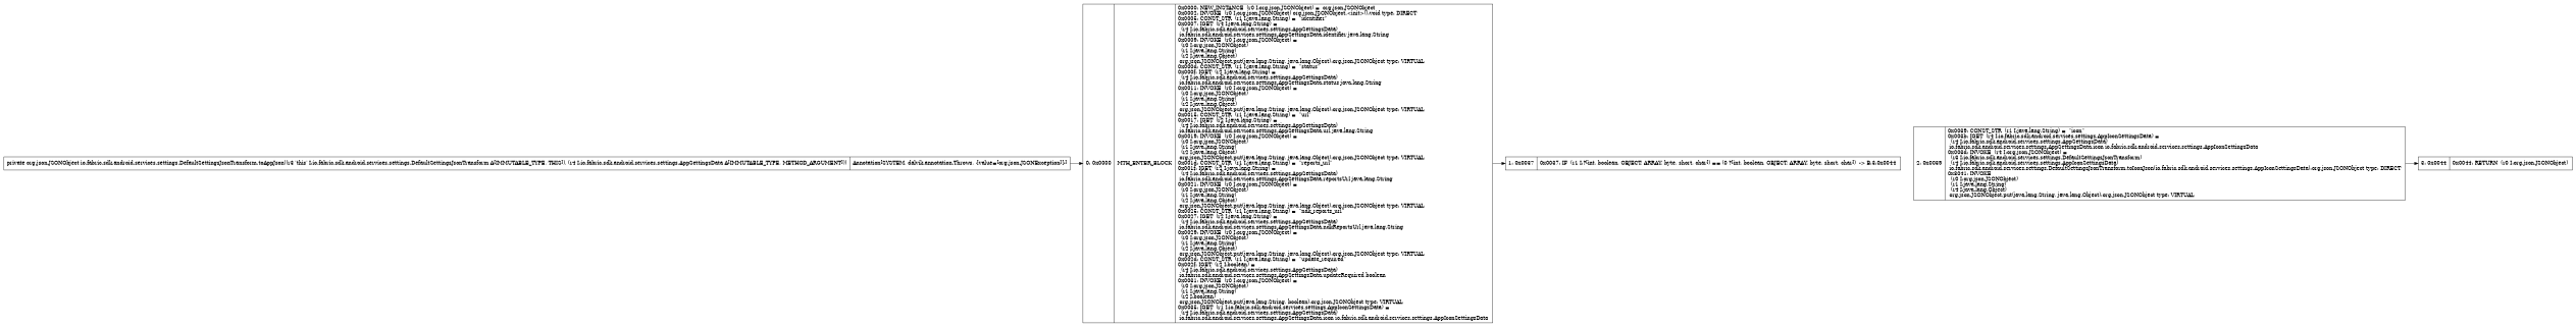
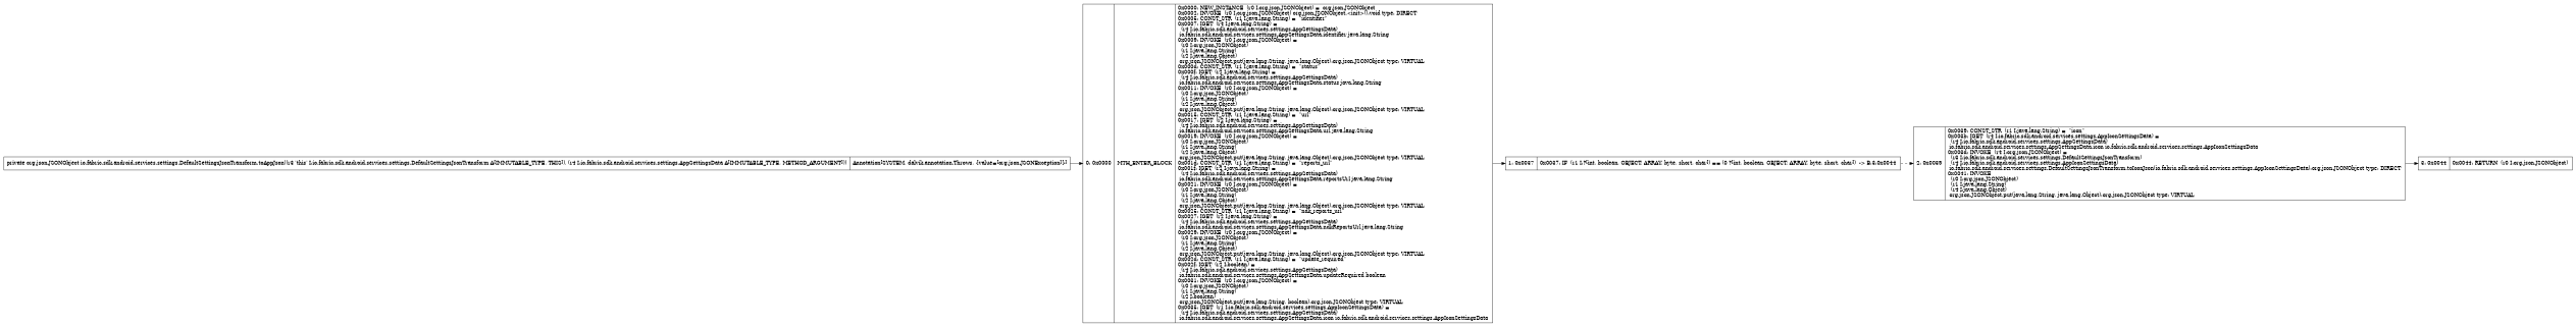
  digraph {
    rankdir=LR
    node [shape=record]
    n1 [label="{0\:\ 0x0000|MTH_ENTER_BLOCK\l|0x0000: NEW_INSTANCE  (r0 I:org.json.JSONObject) =  org.json.JSONObject \l0x0002: INVOKE  (r0 I:org.json.JSONObject) org.json.JSONObject.\<init\>():void type: DIRECT \l0x0005: CONST_STR  (r1 I:java.lang.String) =  \"identifier\" \l0x0007: IGET  (r4 I:java.lang.String) = \l  (r4 I:io.fabric.sdk.android.services.settings.AppSettingsData)\l io.fabric.sdk.android.services.settings.AppSettingsData.identifier java.lang.String \l0x0009: INVOKE  (r0 I:org.json.JSONObject) = \l  (r0 I:org.json.JSONObject)\l  (r1 I:java.lang.String)\l  (r2 I:java.lang.Object)\l org.json.JSONObject.put(java.lang.String, java.lang.Object):org.json.JSONObject type: VIRTUAL \l0x000d: CONST_STR  (r1 I:java.lang.String) =  \"status\" \l0x000f: IGET  (r2 I:java.lang.String) = \l  (r4 I:io.fabric.sdk.android.services.settings.AppSettingsData)\l io.fabric.sdk.android.services.settings.AppSettingsData.status java.lang.String \l0x0011: INVOKE  (r0 I:org.json.JSONObject) = \l  (r0 I:org.json.JSONObject)\l  (r1 I:java.lang.String)\l  (r2 I:java.lang.Object)\l org.json.JSONObject.put(java.lang.String, java.lang.Object):org.json.JSONObject type: VIRTUAL \l0x0015: CONST_STR  (r1 I:java.lang.String) =  \"url\" \l0x0017: IGET  (r2 I:java.lang.String) = \l  (r4 I:io.fabric.sdk.android.services.settings.AppSettingsData)\l io.fabric.sdk.android.services.settings.AppSettingsData.url java.lang.String \l0x0019: INVOKE  (r0 I:org.json.JSONObject) = \l  (r0 I:org.json.JSONObject)\l  (r1 I:java.lang.String)\l  (r2 I:java.lang.Object)\l org.json.JSONObject.put(java.lang.String, java.lang.Object):org.json.JSONObject type: VIRTUAL \l0x001d: CONST_STR  (r1 I:java.lang.String) =  \"reports_url\" \l0x001f: IGET  (r2 I:java.lang.String) = \l  (r4 I:io.fabric.sdk.android.services.settings.AppSettingsData)\l io.fabric.sdk.android.services.settings.AppSettingsData.reportsUrl java.lang.String \l0x0021: INVOKE  (r0 I:org.json.JSONObject) = \l  (r0 I:org.json.JSONObject)\l  (r1 I:java.lang.String)\l  (r2 I:java.lang.Object)\l org.json.JSONObject.put(java.lang.String, java.lang.Object):org.json.JSONObject type: VIRTUAL \l0x0025: CONST_STR  (r1 I:java.lang.String) =  \"ndk_reports_url\" \l0x0027: IGET  (r2 I:java.lang.String) = \l  (r4 I:io.fabric.sdk.android.services.settings.AppSettingsData)\l io.fabric.sdk.android.services.settings.AppSettingsData.ndkReportsUrl java.lang.String \l0x0029: INVOKE  (r0 I:org.json.JSONObject) = \l  (r0 I:org.json.JSONObject)\l  (r1 I:java.lang.String)\l  (r2 I:java.lang.Object)\l org.json.JSONObject.put(java.lang.String, java.lang.Object):org.json.JSONObject type: VIRTUAL \l0x002d: CONST_STR  (r1 I:java.lang.String) =  \"update_required\" \l0x002f: IGET  (r2 I:boolean) = \l  (r4 I:io.fabric.sdk.android.services.settings.AppSettingsData)\l io.fabric.sdk.android.services.settings.AppSettingsData.updateRequired boolean \l0x0031: INVOKE  (r0 I:org.json.JSONObject) = \l  (r0 I:org.json.JSONObject)\l  (r1 I:java.lang.String)\l  (r2 I:boolean)\l org.json.JSONObject.put(java.lang.String, boolean):org.json.JSONObject type: VIRTUAL \l0x0035: IGET  (r1 I:io.fabric.sdk.android.services.settings.AppIconSettingsData) = \l  (r4 I:io.fabric.sdk.android.services.settings.AppSettingsData)\l io.fabric.sdk.android.services.settings.AppSettingsData.icon io.fabric.sdk.android.services.settings.AppIconSettingsData \l}"]
    n2 [label="{1\:\ 0x0037|0x0037: IF  (r1 I:?[int, boolean, OBJECT, ARRAY, byte, short, char]) == (0 ?[int, boolean, OBJECT, ARRAY, byte, short, char])  \-\> B:3:0x0044 \l}"]
-   n3 [label="{2\:\ 0x0039|0x0039: CONST_STR  (r1 I:java.lang.String) =  \"icon\" \l0x003b: IGET  (r4 I:io.fabric.sdk.android.services.settings.AppIconSettingsData) = \l  (r4 I:io.fabric.sdk.android.services.settings.AppSettingsData)\l io.fabric.sdk.android.services.settings.AppSettingsData.icon io.fabric.sdk.android.services.settings.AppIconSettingsData \l0x003d: INVOKE  (r4 I:org.json.JSONObject) = \l  (r3 I:io.fabric.sdk.android.services.settings.DefaultSettingsJsonTransform)\l  (r4 I:io.fabric.sdk.android.services.settings.AppIconSettingsData)\l io.fabric.sdk.android.services.settings.DefaultSettingsJsonTransform.toIconJson(io.fabric.sdk.android.services.settings.AppIconSettingsData):org.json.JSONObject type: DIRECT \l0x8041: INVOKE  \l  (r0 I:org.json.JSONObject)\l  (r1 I:java.lang.String)\l  (r4 I:java.lang.Object)\l org.json.JSONObject.put(java.lang.String, java.lang.Object):org.json.JSONObject type: VIRTUAL \l}"]
+   n3 [label="{2\:\ 0x0039|0x0039: CONST_STR  (r1 I:java.lang.String) =  \"icon\" \l0x003b: IGET  (r4 I:io.fabric.sdk.android.services.settings.AppIconSettingsData) = \l  (r4 I:io.fabric.sdk.android.services.settings.AppSettingsData)\l io.fabric.sdk.android.services.settings.AppSettingsData.icon io.fabric.sdk.android.services.settings.AppIconSettingsData \l0x003d: INVOKE  (r4 I:org.json.JSONObject) = \l  (r3 I:io.fabric.sdk.android.services.settings.DefaultSettingsJsonTransform)\l  (r4 I:io.fabric.sdk.android.services.settings.AppIconSettingsData)\l io.fabric.sdk.android.services.settings.DefaultSettingsJsonTransform.toIconJson(io.fabric.sdk.android.services.settings.AppIconSettingsData):org.json.JSONObject type: DIRECT \l0x0041: INVOKE  \l  (r0 I:org.json.JSONObject)\l  (r1 I:java.lang.String)\l  (r4 I:java.lang.Object)\l org.json.JSONObject.put(java.lang.String, java.lang.Object):org.json.JSONObject type: VIRTUAL \l}"]
    n4 [label="{3\:\ 0x0044|0x0044: RETURN  (r0 I:org.json.JSONObject) \l}"]
    n5 [label="{private org.json.JSONObject io.fabric.sdk.android.services.settings.DefaultSettingsJsonTransform.toAppJson((r3 'this' I:io.fabric.sdk.android.services.settings.DefaultSettingsJsonTransform A[IMMUTABLE_TYPE, THIS]), (r4 I:io.fabric.sdk.android.services.settings.AppSettingsData A[IMMUTABLE_TYPE, METHOD_ARGUMENT]))  | Annotation[SYSTEM, dalvik.annotation.Throws, \{value=[org.json.JSONException]\}]\l}"]
    n1 -> n2
+   n2 -> n3 [style=dashed]
    n3 -> n4
    n5 -> n1
  }
